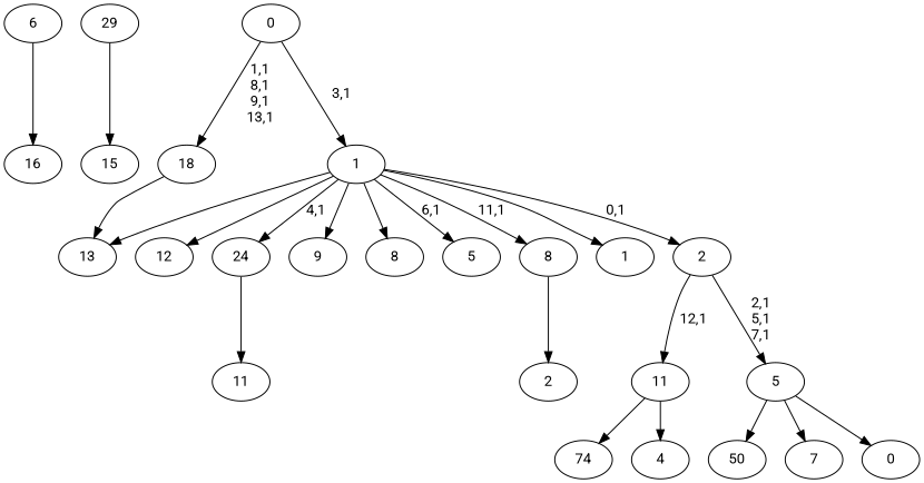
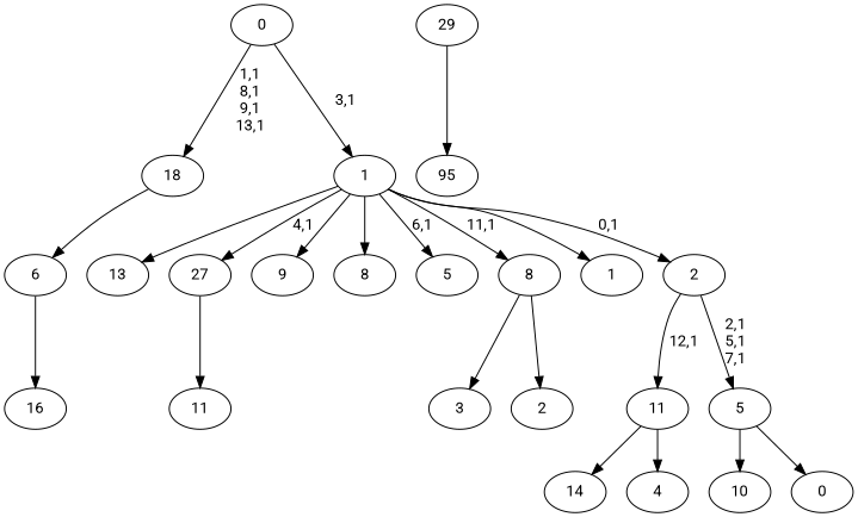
  digraph {
    fontname=Roboto
    node [fontname=Roboto]
    edge [fontname=Roboto]
    n1 [label=16]
-   n2 [label=15]
+   n2 [label=95]
    29
-   n4 [label=74]
+   n4 [label=14]
    n5 [label=13]
-   n6 [label=12]
    n7 [label=11]
-   24
-   n9 [label=50]
+   24 [label=27]
+   n9 [label=10]
    n10 [label=9]
    n11 [label=8]
-   n12 [label=7]
    n13 [label=6]
    18
    n15 [label=5]
    n16 [label=4]
    11
+   n18 [label=3]
    n19 [label=2]
    8
    n21 [label=1]
    n22 [label=0]
    5
    2
    1
    0
    29 -> n2
    24 -> n7
    n13 -> n1
-   18 -> n5
+   18 -> n13
    11 -> n4
    11 -> n16
+   8 -> n18
    8 -> n19
    5 -> n9
-   5 -> n12
    5 -> n22
    2 -> 11 [label="12,1"]
    2 -> 5 [label="2,1\n5,1\n7,1"]
    1 -> n5
-   1 -> n6
    1 -> 24 [label="4,1"]
    1 -> n10
    1 -> n11
    1 -> n15 [label="6,1"]
    1 -> 8 [label="11,1"]
    1 -> n21
    1 -> 2 [label="0,1"]
    0 -> 18 [label="1,1\n8,1\n9,1\n13,1"]
    0 -> 1 [label="3,1"]
  }
